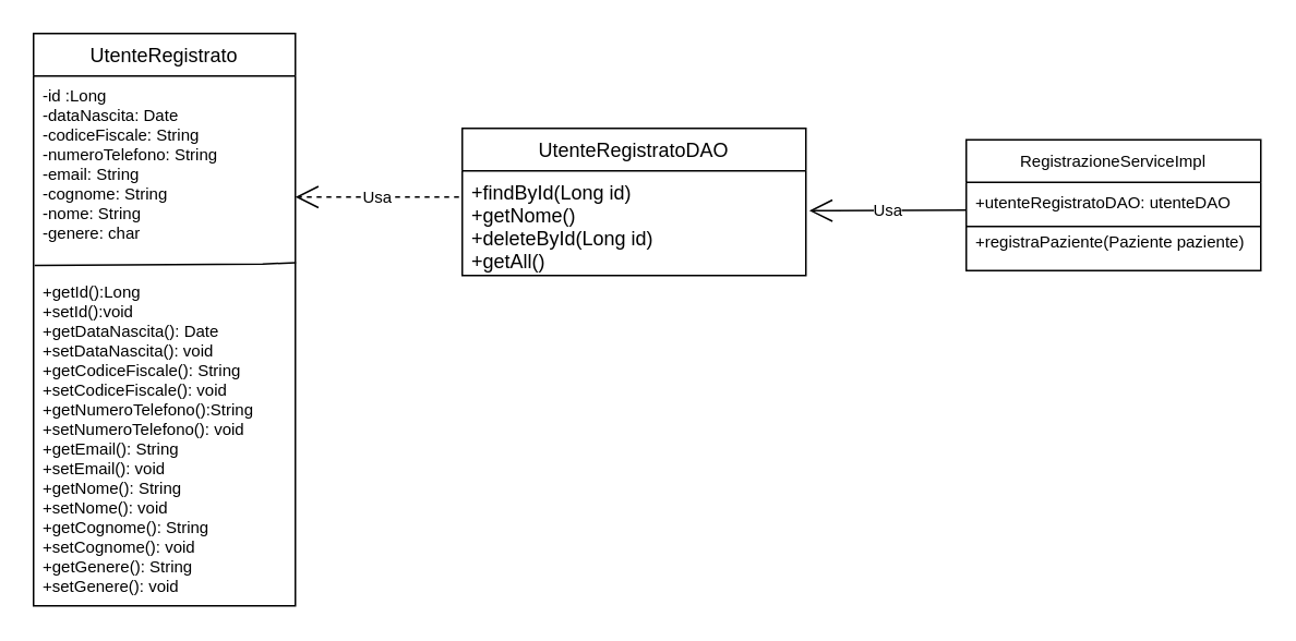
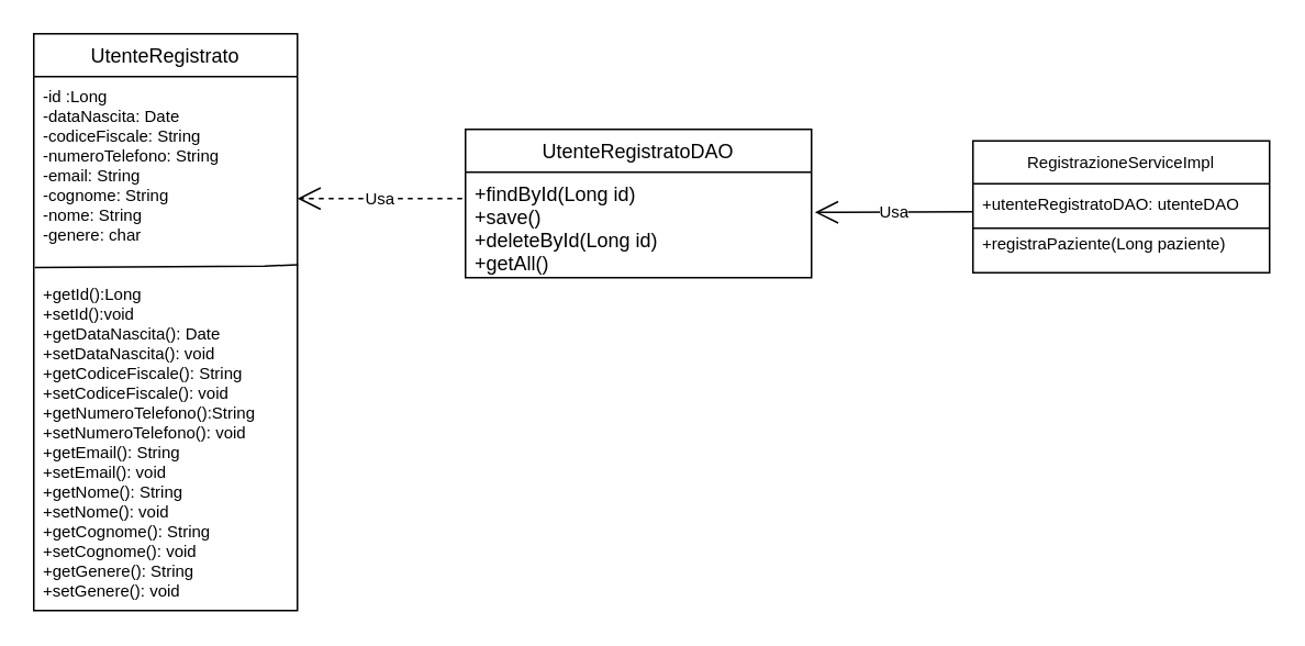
  <mxCell id="0" />
  <mxCell id="1" parent="0" />
  <mxCell id="2" value="UtenteRegistratoDAO" style="swimlane;fontStyle=0;childLayout=stackLayout;horizontal=1;startSize=26;fillColor=none;horizontalStack=0;resizeParent=1;resizeParentMax=0;resizeLast=0;collapsible=1;marginBottom=0;" vertex="1" parent="1"><mxGeometry x="282" y="78" width="210" height="90" as="geometry" /></mxCell>
- <mxCell id="3" value="+findById(Long id)&#10;+getNome()&#10;+deleteById(Long id)&#10;+getAll()" style="text;strokeColor=none;fillColor=none;align=left;verticalAlign=top;spacingLeft=4;spacingRight=4;overflow=hidden;rotatable=0;points=[[0,0.5],[1,0.5]];portConstraint=eastwest;" vertex="1" parent="2"><mxGeometry y="26" width="210" height="64" as="geometry" /></mxCell>
+ <mxCell id="3" value="+findById(Long id)&#10;+save()&#10;+deleteById(Long id)&#10;+getAll()" style="text;strokeColor=none;fillColor=none;align=left;verticalAlign=top;spacingLeft=4;spacingRight=4;overflow=hidden;rotatable=0;points=[[0,0.5],[1,0.5]];portConstraint=eastwest;" vertex="1" parent="2"><mxGeometry y="26" width="210" height="64" as="geometry" /></mxCell>
  <mxCell id="4" value="UtenteRegistrato" style="swimlane;fontStyle=0;childLayout=stackLayout;horizontal=1;startSize=26;fillColor=none;horizontalStack=0;resizeParent=1;resizeParentMax=0;resizeLast=0;collapsible=1;marginBottom=0;" vertex="1" parent="1"><mxGeometry x="20" y="20" width="160" height="350" as="geometry" /></mxCell>
  <mxCell id="5" value="-id :Long&#10;-dataNascita: Date&#10;-codiceFiscale: String&#10;-numeroTelefono: String&#10;-email: String&#10;-cognome: String&#10;-nome: String&#10;-genere: char&#10;&#10;&#10;+getId():Long&#10;+setId():void&#10;+getDataNascita(): Date&#10;+setDataNascita(): void&#10;+getCodiceFiscale(): String&#10;+setCodiceFiscale(): void&#10;+getNumeroTelefono():String&#10;+setNumeroTelefono(): void&#10;+getEmail(): String&#10;+setEmail(): void&#10;+getNome(): String&#10;+setNome(): void&#10;+getCognome(): String&#10;+setCognome(): void&#10;+getGenere(): String&#10;+setGenere(): void" style="text;strokeColor=none;fillColor=none;align=left;verticalAlign=top;spacingLeft=4;spacingRight=4;overflow=hidden;rotatable=0;points=[[0,0.5],[1,0.5]];portConstraint=eastwest;fontSize=10;" vertex="1" parent="4"><mxGeometry y="26" width="160" height="324" as="geometry" /></mxCell>
  <mxCell id="6" value="" style="endArrow=none;html=1;rounded=0;exitX=0.004;exitY=0.416;exitDx=0;exitDy=0;exitPerimeter=0;entryX=1.002;entryY=0.411;entryDx=0;entryDy=0;entryPerimeter=0;" edge="1" parent="4"><mxGeometry width="50" height="50" relative="1" as="geometry"><mxPoint x="0.64" y="141.784" as="sourcePoint" /><mxPoint x="160.32" y="140.164" as="targetPoint" /><Array as="points"><mxPoint x="140" y="141" /></Array></mxGeometry></mxCell>
  <mxCell id="7" value="RegistrazioneServiceImpl" style="swimlane;fontStyle=0;childLayout=stackLayout;horizontal=1;startSize=26;fillColor=none;horizontalStack=0;resizeParent=1;resizeParentMax=0;resizeLast=0;collapsible=1;marginBottom=0;fontSize=10;" vertex="1" parent="1"><mxGeometry x="590" y="85" width="180" height="80" as="geometry" /></mxCell>
  <mxCell id="8" value="" style="endArrow=none;html=1;rounded=0;fontSize=10;exitX=0;exitY=0.5;exitDx=0;exitDy=0;entryX=1;entryY=0.5;entryDx=0;entryDy=0;" edge="1" parent="7" source="9" target="9"><mxGeometry width="50" height="50" relative="1" as="geometry"><mxPoint x="53" y="40" as="sourcePoint" /><mxPoint x="103" y="-10" as="targetPoint" /></mxGeometry></mxCell>
- <mxCell id="9" value="+utenteRegistratoDAO: utenteDAO&#10;&#10;+registraPaziente(Paziente paziente)&#10;&#10;" style="text;strokeColor=none;fillColor=none;align=left;verticalAlign=top;spacingLeft=4;spacingRight=4;overflow=hidden;rotatable=0;points=[[0,0.5],[1,0.5]];portConstraint=eastwest;fontSize=10;" vertex="1" parent="7"><mxGeometry y="26" width="180" height="54" as="geometry" /></mxCell>
+ <mxCell id="9" value="+utenteRegistratoDAO: utenteDAO&#10;&#10;+registraPaziente(Long paziente)&#10;&#10;" style="text;strokeColor=none;fillColor=none;align=left;verticalAlign=top;spacingLeft=4;spacingRight=4;overflow=hidden;rotatable=0;points=[[0,0.5],[1,0.5]];portConstraint=eastwest;fontSize=10;" vertex="1" parent="7"><mxGeometry y="26" width="180" height="54" as="geometry" /></mxCell>
  <mxCell id="10" value="Usa" style="endArrow=open;endSize=12;dashed=0;html=1;rounded=0;fontSize=10;exitX=0;exitY=0.315;exitDx=0;exitDy=0;exitPerimeter=0;entryX=1.01;entryY=0.381;entryDx=0;entryDy=0;entryPerimeter=0;" edge="1" parent="1" source="9" target="3"><mxGeometry width="160" relative="1" as="geometry"><mxPoint x="430" y="100" as="sourcePoint" /><mxPoint x="590" y="100" as="targetPoint" /></mxGeometry></mxCell>
  <mxCell id="11" value="Usa" style="endArrow=open;endSize=12;dashed=1;html=1;rounded=0;fontSize=10;" edge="1" parent="1"><mxGeometry width="160" relative="1" as="geometry"><mxPoint x="280" y="120" as="sourcePoint" /><mxPoint x="180" y="120" as="targetPoint" /></mxGeometry></mxCell>
